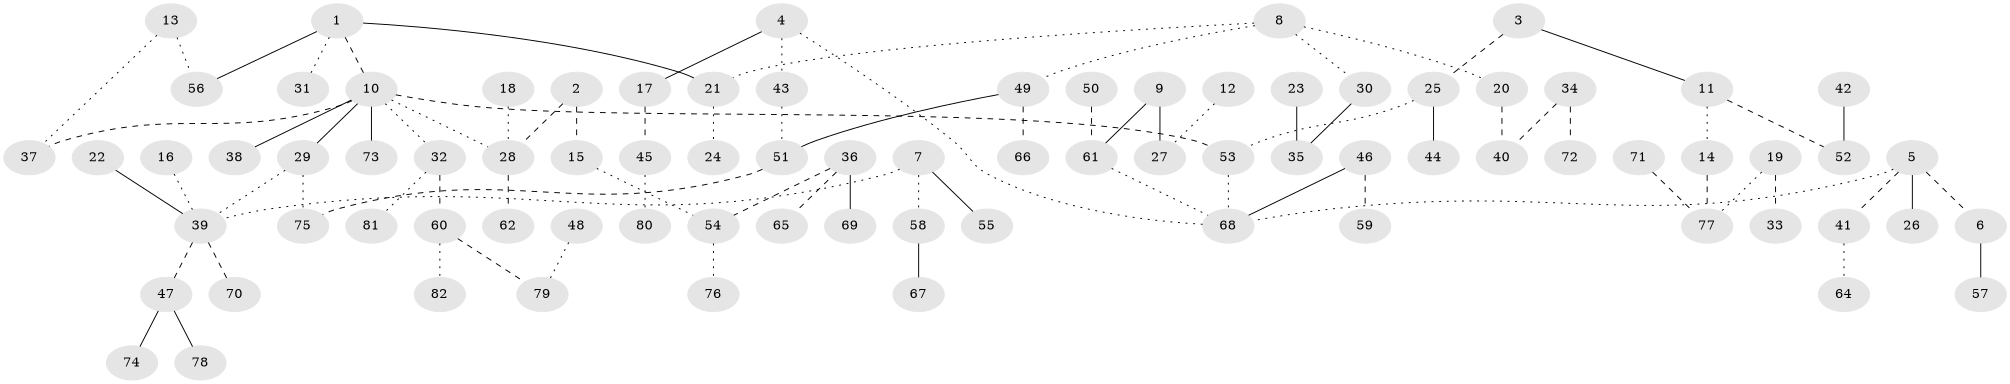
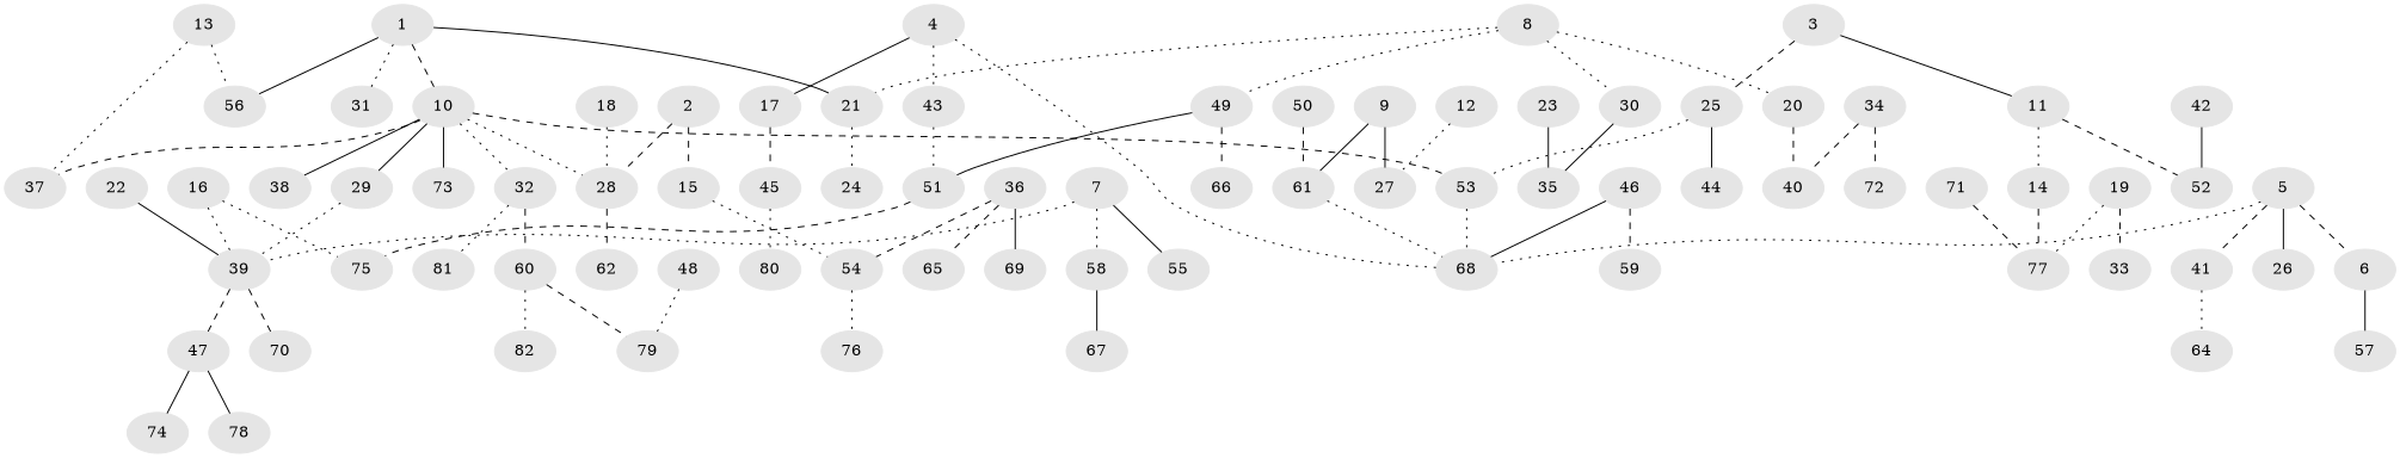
  graph {
    node [color=gray90 style=filled]
    edge [style=dotted weight=1.0]
    1
    10
    21
    31
    56
    28
    29
    32
    37
    38
    53
    73
    24
    2
    15
    54
    62
    3
    11
    25
    14
    52
    44
    4
    17
    43
    68
    45
    51
    5
    6
    26
    41
    57
    64
    7
    39
    55
    58
    47
    70
    67
    8
    20
    30
    49
    40
    35
    66
    9
    27
    61
    75
    60
    81
    77
    12
    13
    76
    16
    80
    18
    19
    33
    22
    23
    79
    82
    34
    72
    36
    65
    69
    74
    78
    42
    46
    59
    48
    50
    71
    1 -- 10 [style=dashed]
    1 -- 21 [style=solid]
    1 -- 31
    1 -- 56 [style=solid]
    10 -- 28
    10 -- 29 [style=solid]
    10 -- 32
    10 -- 37 [style=dashed]
    10 -- 38 [style=solid]
    10 -- 53 [style=dashed]
    10 -- 73 [style=solid]
    21 -- 24
    28 -- 62 [style=dashed]
    29 -- 39
-   29 -- 75
+   16 -- 75
    32 -- 60 [style=dashed]
    32 -- 81
    53 -- 68
    2 -- 28 [style=dashed]
    2 -- 15 [style=dashed]
    15 -- 54
    54 -- 76
    3 -- 11 [style=solid]
    3 -- 25 [style=dashed]
    11 -- 14
    11 -- 52 [style=dashed]
    25 -- 53
    25 -- 44 [style=solid]
    14 -- 77 [style=dashed]
    4 -- 17 [style=solid]
    4 -- 43
    4 -- 68
    17 -- 45 [style=dashed]
    43 -- 51
    45 -- 80
    51 -- 75 [style=dashed]
    5 -- 68
    5 -- 6 [style=dashed]
    5 -- 26 [style=solid]
    5 -- 41 [style=dashed]
    6 -- 57 [style=solid]
    41 -- 64
    7 -- 39
    7 -- 55 [style=solid]
    7 -- 58
    39 -- 47 [style=dashed]
    39 -- 70 [style=dashed]
    58 -- 67 [style=solid]
    47 -- 74 [style=solid]
    47 -- 78 [style=solid]
    8 -- 21
    8 -- 20
    8 -- 30
    8 -- 49
    20 -- 40 [style=dashed]
    30 -- 35 [style=solid]
    49 -- 51 [style=solid]
    49 -- 66 [style=dashed]
    9 -- 27 [style=solid]
    9 -- 61 [style=solid]
    61 -- 68
    60 -- 79 [style=dashed]
    60 -- 82
    12 -- 27
    13 -- 56
    13 -- 37
    16 -- 39
    18 -- 28
    19 -- 77
    19 -- 33 [style=dashed]
    22 -- 39 [style=solid]
    23 -- 35 [style=solid]
    34 -- 40 [style=dashed]
    34 -- 72 [style=dashed]
    36 -- 54 [style=dashed]
    36 -- 65 [style=dashed]
    36 -- 69 [style=solid]
    42 -- 52 [style=solid]
    46 -- 68 [style=solid]
    46 -- 59 [style=dashed]
    48 -- 79
    50 -- 61 [style=dashed]
    71 -- 77 [style=dashed]
  }
